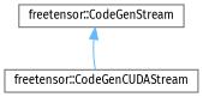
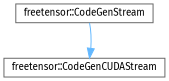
  digraph {
    rankdir=TB
    fontname="Fira Sans"
    node [color=grey40 fillcolor=white fontname="Fira Sans" fontsize=10 shape=box style=filled]
    n1 [height=0.2 label="freetensor::CodeGenStream" width=0.4]
    n2 [height=0.2 label="freetensor::CodeGenCUDAStream" width=0.4]
-   n1 -> n2 [color=steelblue1 dir=back fontname="Fira Sans" fontsize=10 labelfontname=Helvetica labelfontsize=10 style=solid]
+   n2 -> n1 [color=steelblue1 dir=back fontname="Fira Sans" fontsize=10 labelfontname=Helvetica labelfontsize=10 style=solid]
  }
